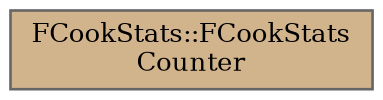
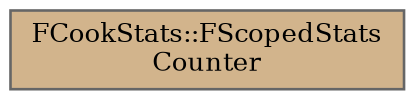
  digraph {
    rankdir=TB
    fontname="DejaVu Serif"
-   n1 [color=grey40 fillcolor=tan fontname="DejaVu Serif" fontsize=10 height=0.2 label="FCookStats::FCookStats\lCounter" shape=box style=filled width=0.4]
+   n1 [color=grey40 fillcolor=tan fontname="DejaVu Serif" fontsize=10 height=0.2 label="FCookStats::FScopedStats\lCounter" shape=box style=filled width=0.4]
  }
